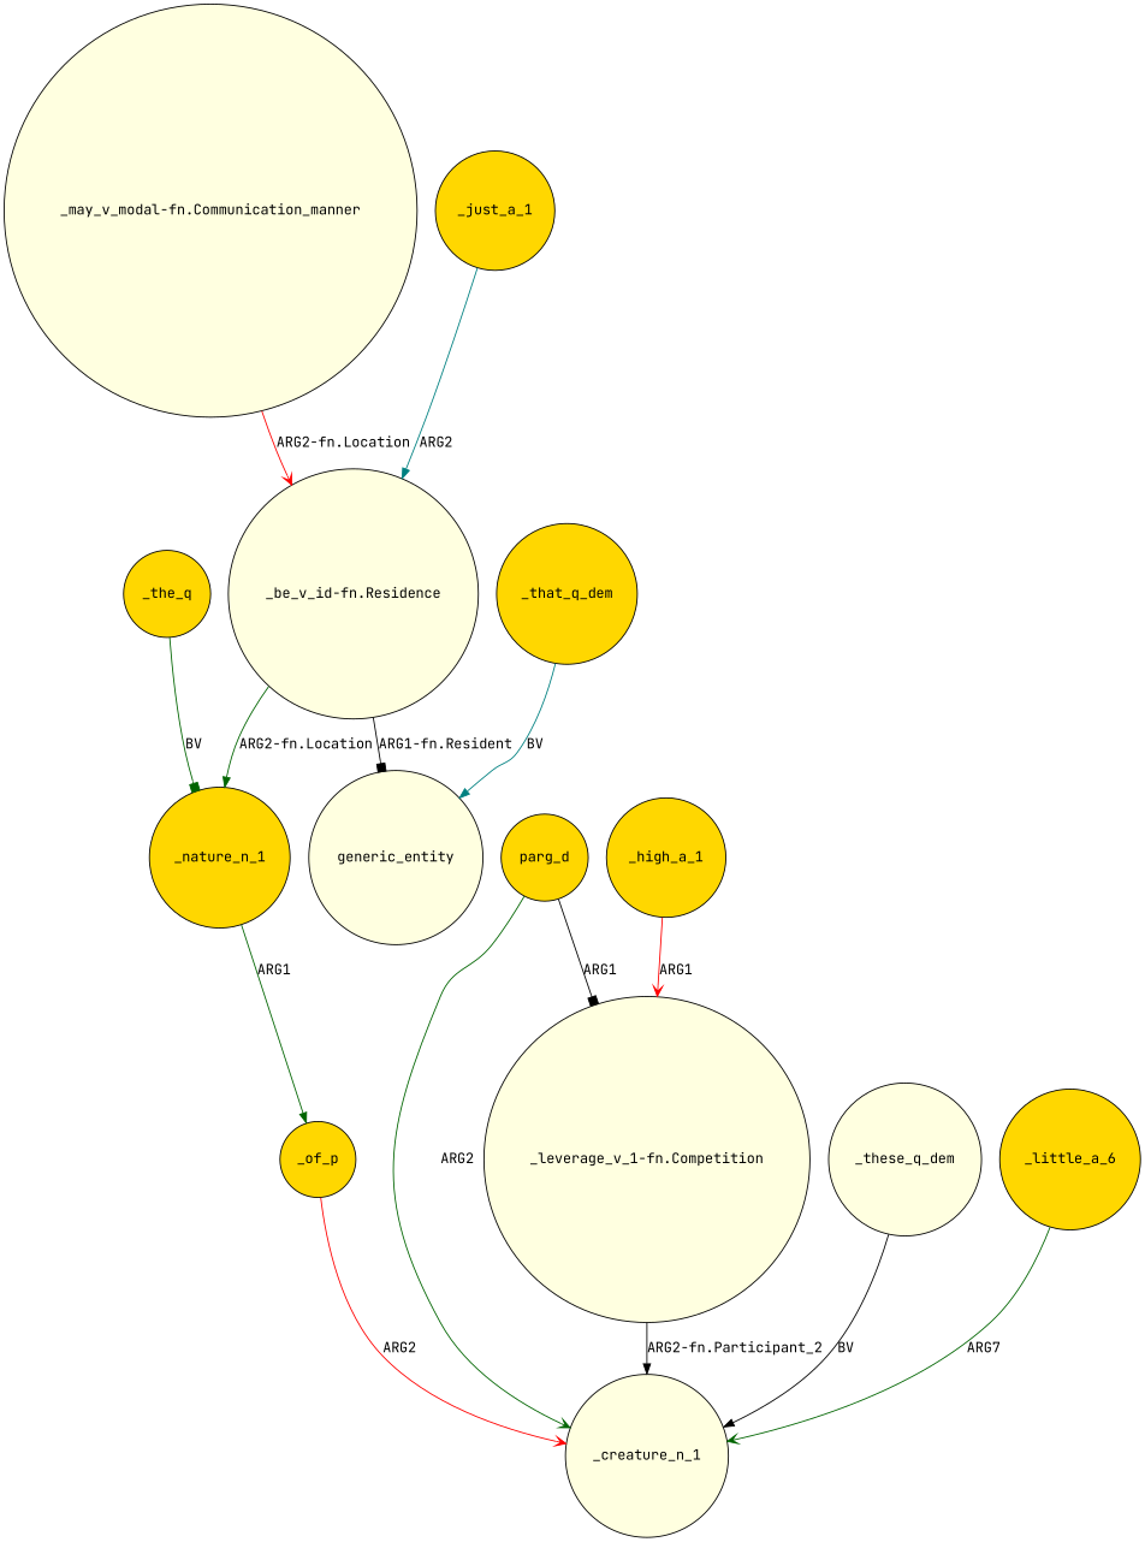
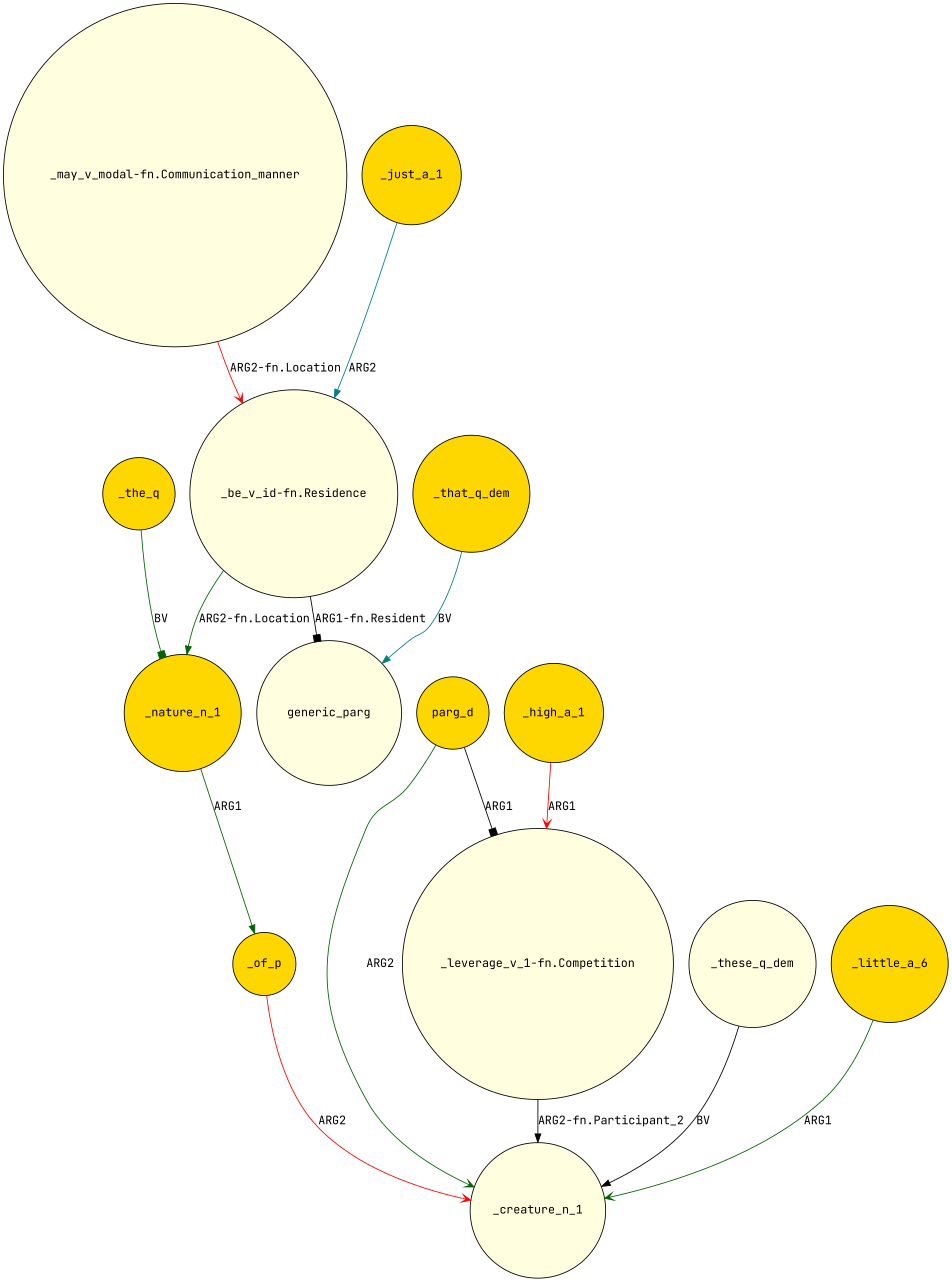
  digraph {
    fontname="JetBrains Mono"
    node [fillcolor=gold fontname="JetBrains Mono" shape=circle style=filled]
    edge [arrowhead=normal color=darkgreen fontname="JetBrains Mono"]
    "_may_v_modal-fn.Communication_manner" [fillcolor=lightyellow]
    "_be_v_id-fn.Residence" [fillcolor=lightyellow]
    _nature_n_1
-   generic_entity [fillcolor=lightyellow]
+   generic_entity [fillcolor=lightyellow label=generic_parg]
    _of_p
    "_leverage_v_1-fn.Competition" [fillcolor=lightyellow]
    parg_d
    _creature_n_1 [fillcolor=lightyellow]
    _the_q
    _just_a_1
    _high_a_1
    _these_q_dem [fillcolor=lightyellow]
    _that_q_dem
    n14 [label=_little_a_6]
    "_may_v_modal-fn.Communication_manner" -> "_be_v_id-fn.Residence" [arrowhead=vee color=red label="ARG2-fn.Location"]
    "_be_v_id-fn.Residence" -> _nature_n_1 [label="ARG2-fn.Location"]
    "_be_v_id-fn.Residence" -> generic_entity [arrowhead=box color=black label="ARG1-fn.Resident"]
    _nature_n_1 -> _of_p [label=ARG1]
    _of_p -> _creature_n_1 [arrowhead=vee color=red label=ARG2]
    "_leverage_v_1-fn.Competition" -> _creature_n_1 [color=black label="ARG2-fn.Participant_2"]
    parg_d -> "_leverage_v_1-fn.Competition" [arrowhead=box color=black label=ARG1]
    parg_d -> _creature_n_1 [arrowhead=vee label=ARG2]
    _the_q -> _nature_n_1 [arrowhead=box label=BV]
    _just_a_1 -> "_be_v_id-fn.Residence" [color=teal label=ARG2]
    _high_a_1 -> "_leverage_v_1-fn.Competition" [arrowhead=vee color=red label=ARG1]
    _these_q_dem -> _creature_n_1 [color=black label=BV]
    _that_q_dem -> generic_entity [color=teal label=BV]
-   n14 -> _creature_n_1 [arrowhead=vee label=ARG7]
+   n14 -> _creature_n_1 [arrowhead=vee label=ARG1]
  }
